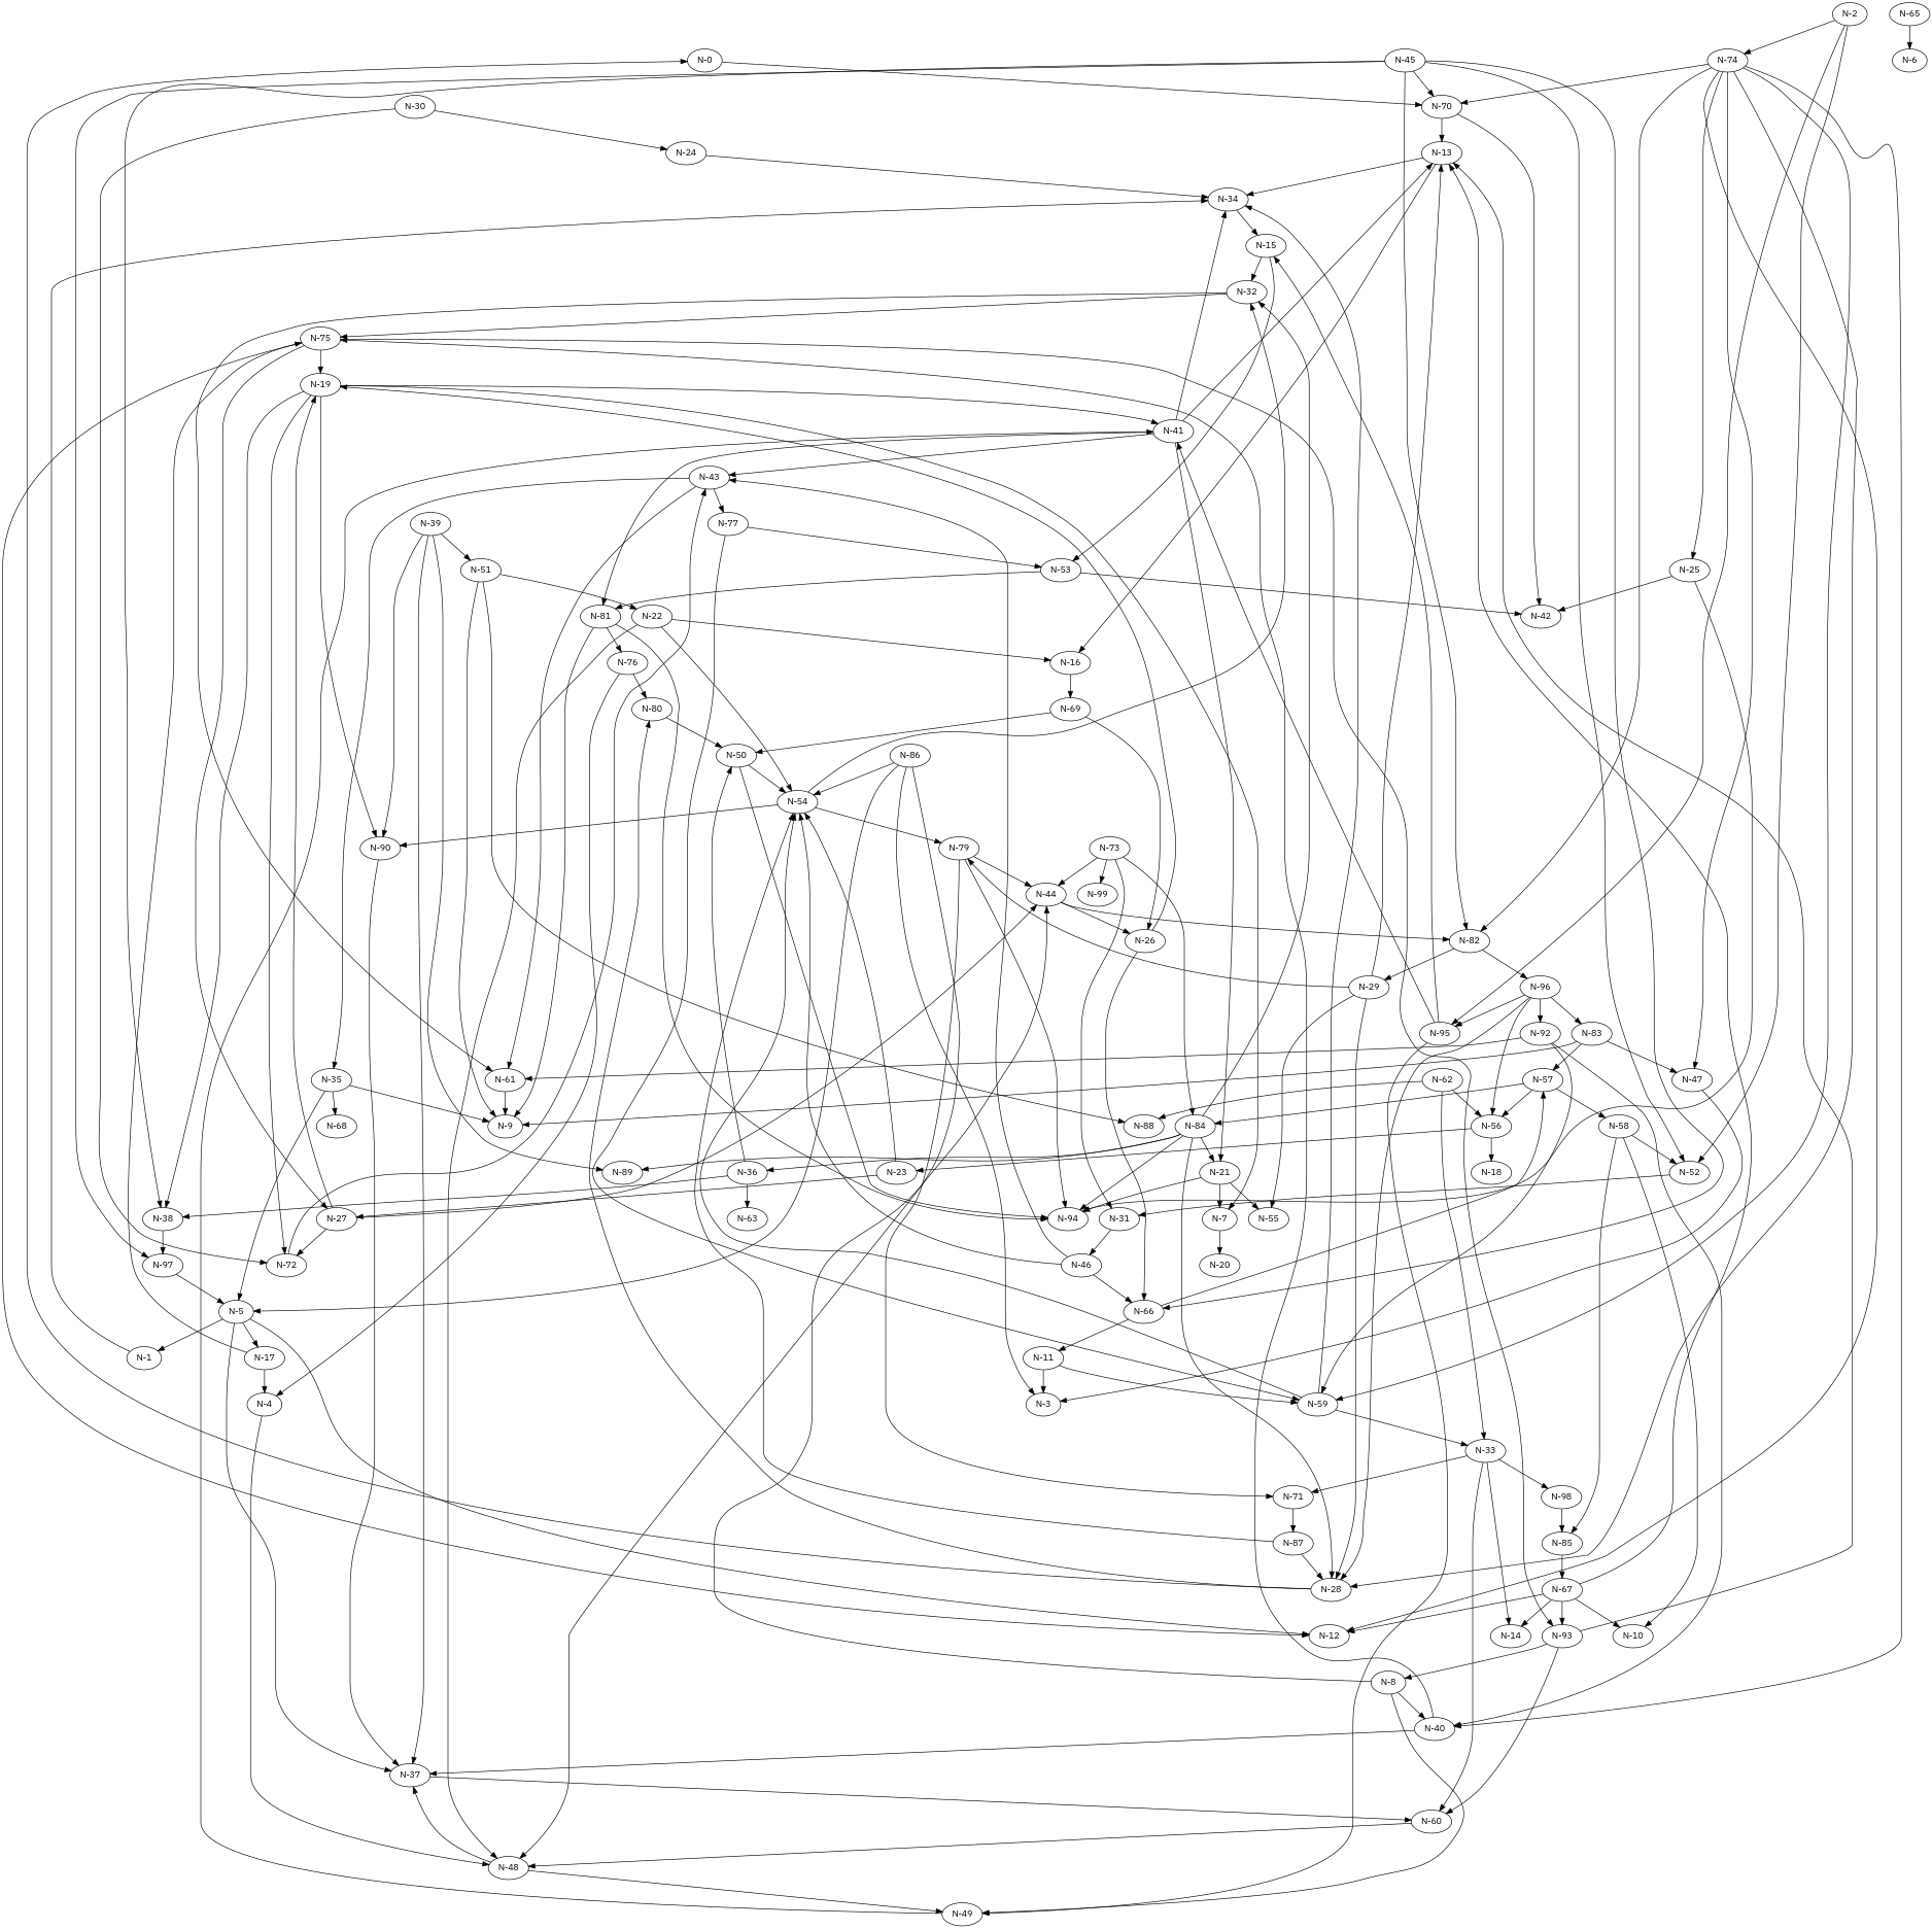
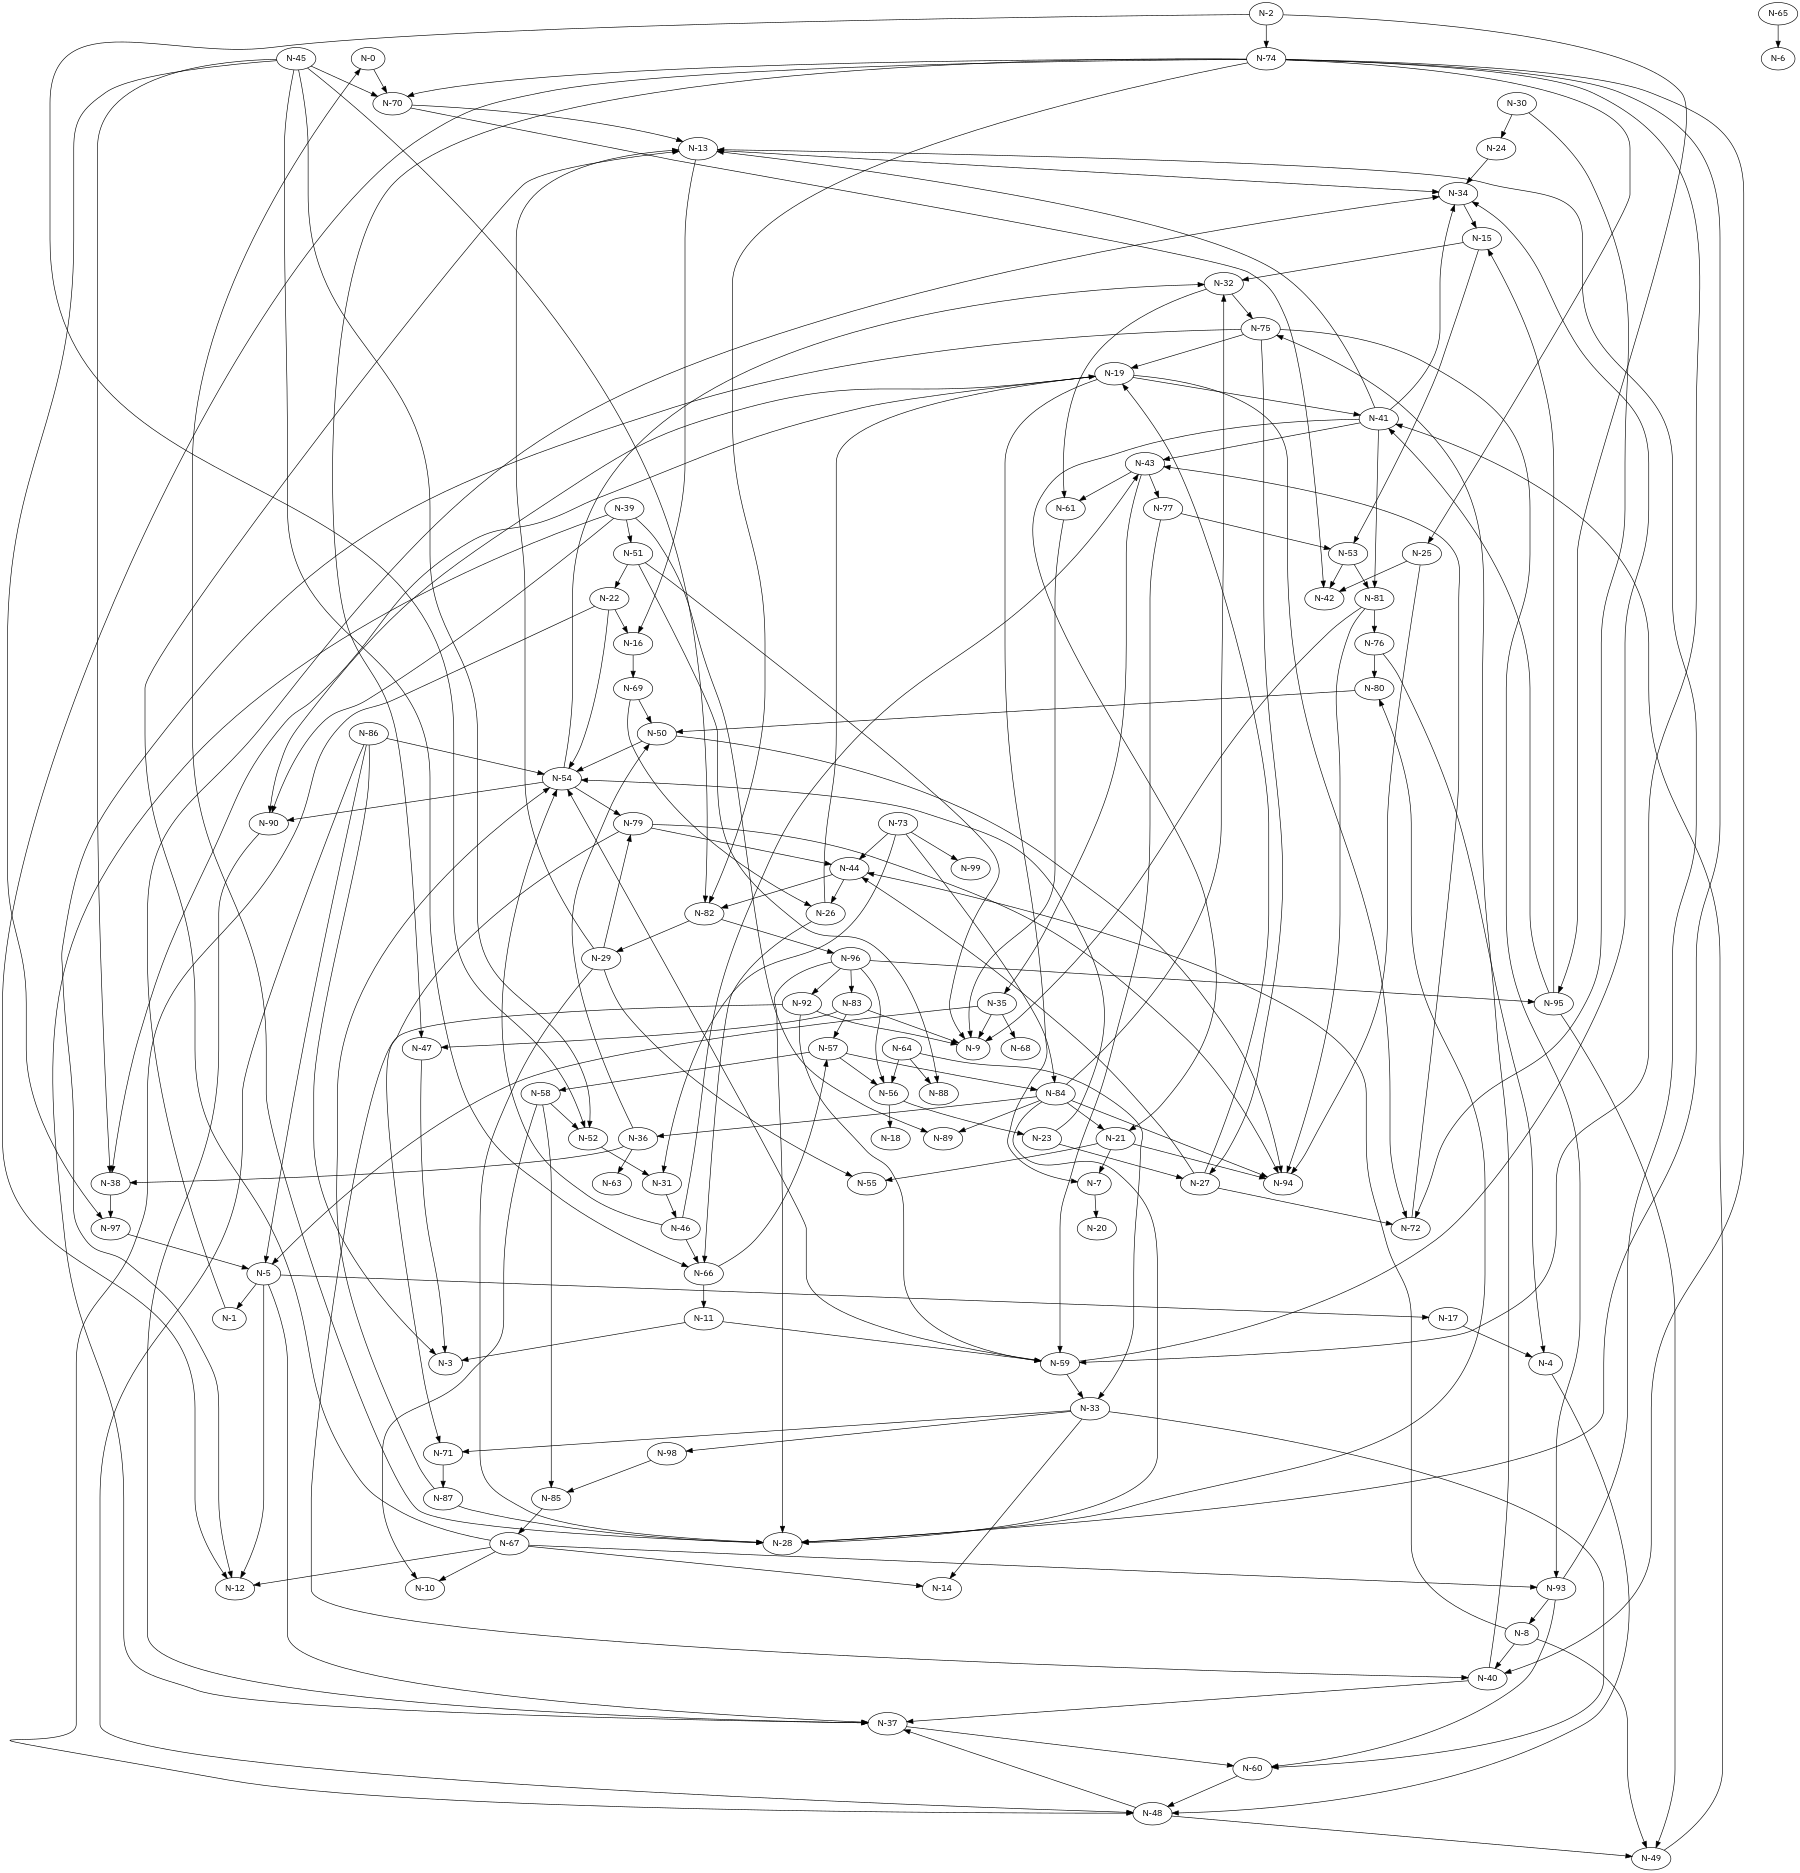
  digraph {
    fontname="IBM Plex Sans"
    node [fontname="IBM Plex Sans"]
    edge [fontname="IBM Plex Sans"]
    "N-0"
    "N-70"
    "N-13"
    "N-42"
    "N-34"
    "N-16"
    "N-1"
    "N-15"
    "N-32"
    "N-53"
    "N-2"
    "N-52"
    "N-95"
    "N-74"
    "N-31"
    "N-49"
    "N-41"
    "N-12"
    "N-40"
    "N-59"
    "N-25"
    "N-28"
    "N-82"
    "N-47"
    "N-46"
    "N-81"
    "N-43"
    "N-21"
    "N-37"
    "N-75"
    "N-54"
    "N-33"
    "N-94"
    "N-80"
    "N-29"
    "N-96"
    "N-3"
    "N-5"
    "N-17"
    "N-60"
    "N-4"
    "N-48"
    "N-19"
    "N-27"
    "N-93"
    "N-7"
    "N-20"
    "N-8"
    "N-44"
    "N-26"
    "N-66"
    "N-11"
    "N-90"
    "N-79"
    "N-71"
    "N-14"
    "N-98"
    "N-69"
    "N-50"
    "N-61"
    "N-9"
    "N-76"
    "N-38"
    "N-72"
    "N-97"
    "N-35"
    "N-77"
    "N-55"
    "N-22"
    "N-23"
    "N-24"
    "N-57"
    "N-56"
    "N-84"
    "N-58"
    "N-87"
    "N-30"
    "N-85"
    "N-67"
    "N-68"
    "N-36"
    "N-63"
    "N-39"
    "N-51"
    "N-89"
    "N-88"
    "N-83"
    "N-92"
    "N-45"
    "N-18"
    "N-10"
-   "N-64" [label="N-62"]
+   "N-64"
    "N-65"
    "N-6"
    "N-73"
    "N-99"
    "N-86"
    "N-0" -> "N-70"
    "N-70" -> "N-13"
    "N-70" -> "N-42"
    "N-13" -> "N-34"
    "N-13" -> "N-16"
    "N-34" -> "N-15"
    "N-16" -> "N-69"
    "N-1" -> "N-34"
    "N-15" -> "N-32"
    "N-15" -> "N-53"
    "N-32" -> "N-75"
    "N-32" -> "N-61"
    "N-53" -> "N-42"
    "N-53" -> "N-81"
    "N-2" -> "N-52"
    "N-2" -> "N-95"
    "N-2" -> "N-74"
    "N-52" -> "N-31"
    "N-95" -> "N-15"
    "N-95" -> "N-49"
    "N-95" -> "N-41"
    "N-74" -> "N-70"
    "N-74" -> "N-12"
    "N-74" -> "N-40"
    "N-74" -> "N-59"
    "N-74" -> "N-25"
    "N-74" -> "N-28"
    "N-74" -> "N-82"
    "N-74" -> "N-47"
    "N-31" -> "N-46"
    "N-49" -> "N-41"
    "N-41" -> "N-13"
    "N-41" -> "N-34"
    "N-41" -> "N-81"
    "N-41" -> "N-43"
    "N-41" -> "N-21"
    "N-40" -> "N-37"
    "N-40" -> "N-75"
    "N-59" -> "N-34"
    "N-59" -> "N-54"
    "N-59" -> "N-33"
    "N-25" -> "N-42"
    "N-25" -> "N-94"
    "N-28" -> "N-0"
    "N-28" -> "N-80"
    "N-82" -> "N-29"
    "N-82" -> "N-96"
    "N-47" -> "N-3"
    "N-46" -> "N-43"
    "N-46" -> "N-54"
    "N-46" -> "N-66"
    "N-81" -> "N-94"
    "N-81" -> "N-9"
    "N-81" -> "N-76"
    "N-43" -> "N-61"
    "N-43" -> "N-35"
    "N-43" -> "N-77"
    "N-21" -> "N-94"
    "N-21" -> "N-7"
    "N-21" -> "N-55"
    "N-37" -> "N-60"
    "N-75" -> "N-12"
    "N-75" -> "N-19"
    "N-75" -> "N-27"
    "N-75" -> "N-93"
    "N-54" -> "N-32"
    "N-54" -> "N-90"
    "N-54" -> "N-79"
    "N-33" -> "N-60"
    "N-33" -> "N-71"
    "N-33" -> "N-14"
    "N-33" -> "N-98"
    "N-80" -> "N-50"
    "N-29" -> "N-13"
    "N-29" -> "N-28"
    "N-29" -> "N-79"
    "N-29" -> "N-55"
    "N-96" -> "N-95"
    "N-96" -> "N-28"
    "N-96" -> "N-56"
    "N-96" -> "N-83"
    "N-96" -> "N-92"
    "N-5" -> "N-1"
    "N-5" -> "N-12"
    "N-5" -> "N-37"
    "N-5" -> "N-17"
-   "N-17" -> "N-75"
    "N-17" -> "N-4"
    "N-60" -> "N-48"
    "N-4" -> "N-48"
    "N-48" -> "N-49"
    "N-48" -> "N-37"
    "N-19" -> "N-41"
    "N-19" -> "N-7"
    "N-19" -> "N-90"
    "N-19" -> "N-38"
    "N-19" -> "N-72"
    "N-27" -> "N-19"
    "N-27" -> "N-44"
    "N-27" -> "N-72"
    "N-93" -> "N-13"
    "N-93" -> "N-60"
    "N-93" -> "N-8"
    "N-7" -> "N-20"
    "N-8" -> "N-49"
    "N-8" -> "N-40"
    "N-8" -> "N-44"
    "N-44" -> "N-82"
    "N-44" -> "N-26"
    "N-26" -> "N-19"
    "N-26" -> "N-66"
    "N-66" -> "N-11"
    "N-66" -> "N-57"
    "N-11" -> "N-59"
    "N-11" -> "N-3"
    "N-90" -> "N-37"
    "N-79" -> "N-94"
    "N-79" -> "N-44"
    "N-79" -> "N-71"
    "N-71" -> "N-87"
    "N-98" -> "N-85"
    "N-69" -> "N-26"
    "N-69" -> "N-50"
    "N-50" -> "N-54"
    "N-50" -> "N-94"
    "N-61" -> "N-9"
    "N-76" -> "N-80"
    "N-76" -> "N-4"
    "N-38" -> "N-97"
    "N-72" -> "N-43"
    "N-97" -> "N-5"
    "N-35" -> "N-5"
    "N-35" -> "N-9"
    "N-35" -> "N-68"
    "N-77" -> "N-53"
    "N-77" -> "N-59"
    "N-22" -> "N-16"
    "N-22" -> "N-54"
    "N-22" -> "N-48"
    "N-23" -> "N-54"
    "N-23" -> "N-27"
    "N-24" -> "N-34"
    "N-57" -> "N-56"
    "N-57" -> "N-84"
    "N-57" -> "N-58"
    "N-56" -> "N-23"
    "N-56" -> "N-18"
    "N-84" -> "N-32"
    "N-84" -> "N-28"
    "N-84" -> "N-21"
    "N-84" -> "N-94"
    "N-84" -> "N-36"
    "N-84" -> "N-89"
    "N-58" -> "N-52"
    "N-58" -> "N-85"
    "N-58" -> "N-10"
    "N-87" -> "N-28"
    "N-87" -> "N-54"
    "N-30" -> "N-72"
    "N-30" -> "N-24"
    "N-85" -> "N-67"
    "N-67" -> "N-13"
    "N-67" -> "N-12"
    "N-67" -> "N-93"
    "N-67" -> "N-14"
    "N-67" -> "N-10"
    "N-36" -> "N-50"
    "N-36" -> "N-38"
    "N-36" -> "N-63"
    "N-39" -> "N-37"
    "N-39" -> "N-90"
    "N-39" -> "N-51"
    "N-39" -> "N-89"
    "N-51" -> "N-9"
    "N-51" -> "N-22"
    "N-51" -> "N-88"
    "N-83" -> "N-47"
    "N-83" -> "N-9"
    "N-83" -> "N-57"
    "N-92" -> "N-40"
    "N-92" -> "N-59"
-   "N-92" -> "N-61"
+   "N-92" -> "N-9"
    "N-45" -> "N-70"
    "N-45" -> "N-52"
    "N-45" -> "N-82"
    "N-45" -> "N-66"
    "N-45" -> "N-38"
    "N-45" -> "N-97"
    "N-64" -> "N-33"
    "N-64" -> "N-56"
    "N-64" -> "N-88"
    "N-65" -> "N-6"
    "N-73" -> "N-31"
    "N-73" -> "N-44"
    "N-73" -> "N-84"
    "N-73" -> "N-99"
    "N-86" -> "N-54"
    "N-86" -> "N-3"
    "N-86" -> "N-5"
    "N-86" -> "N-48"
  }
